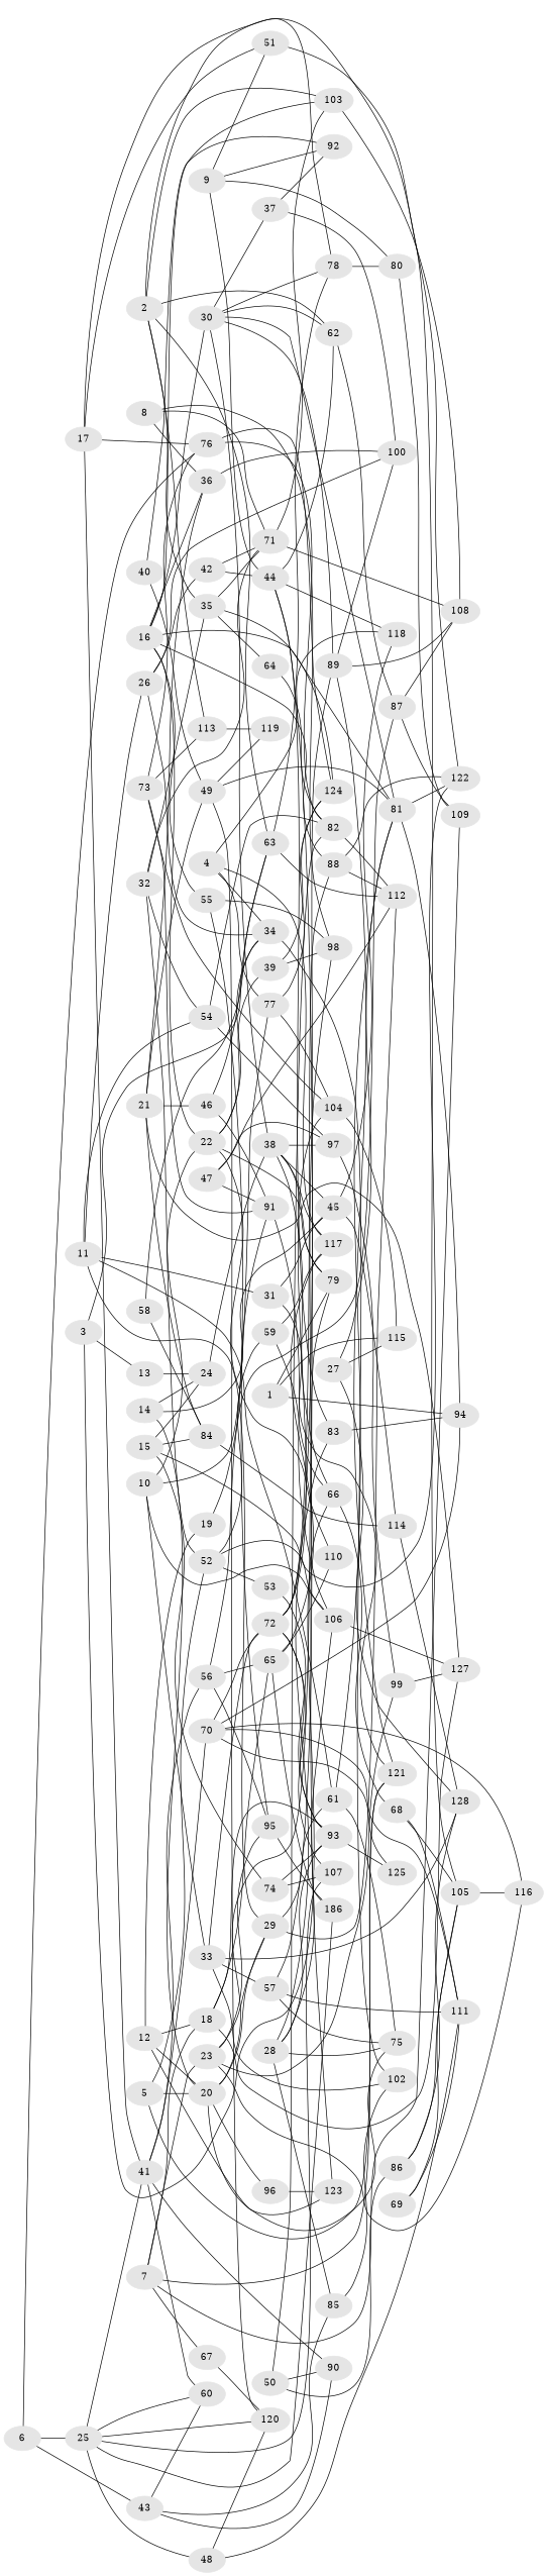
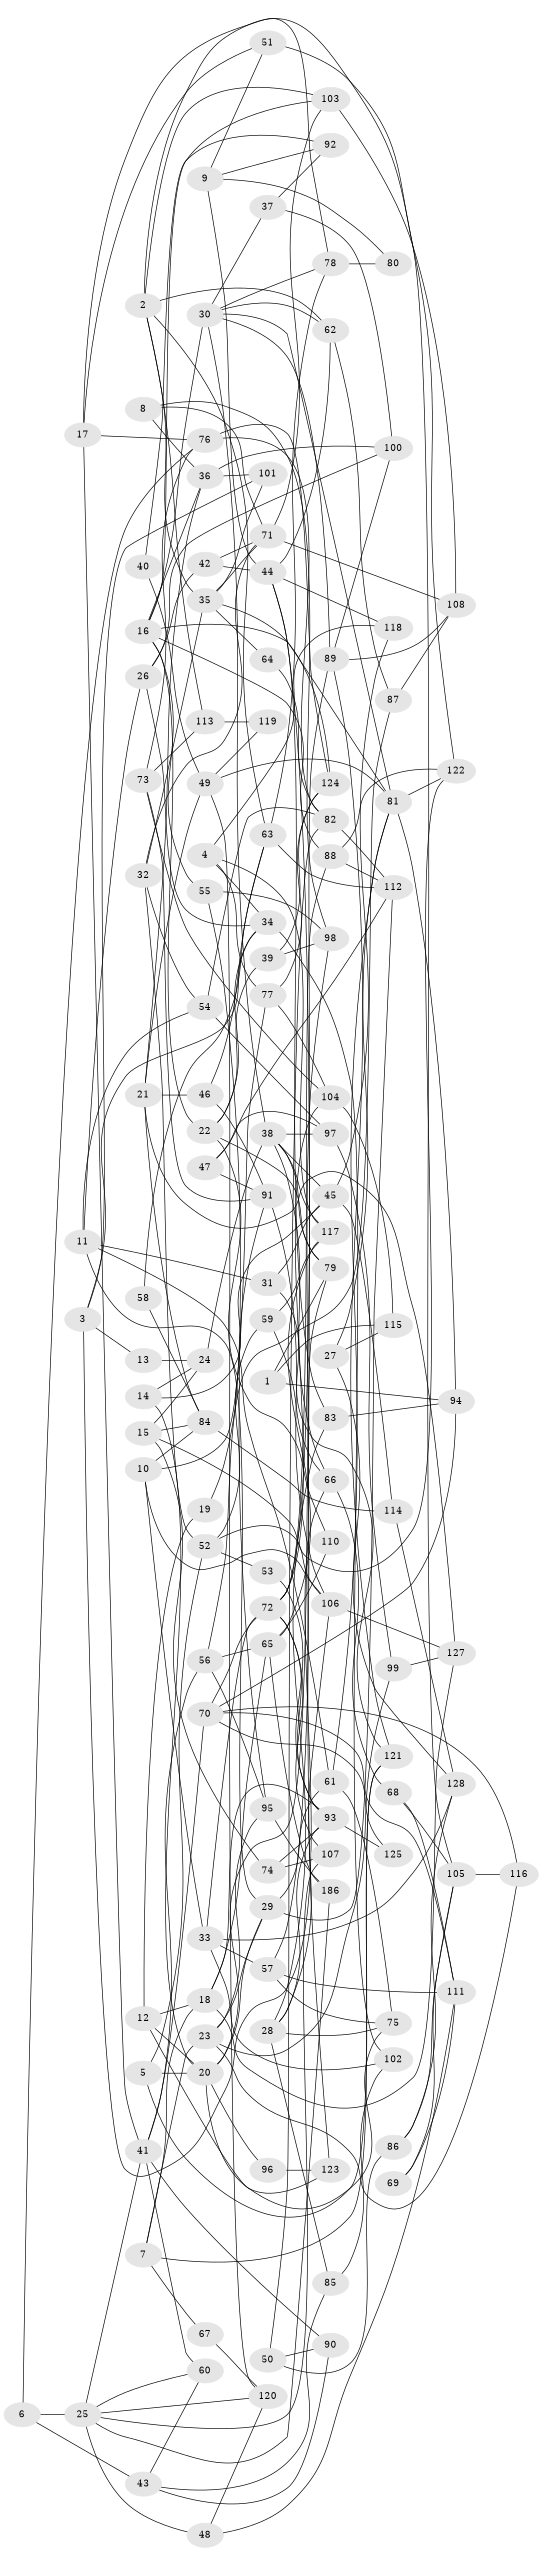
  graph {
    rankdir=LR
    node [color=gray90 style=filled]
    1
    79
    94
    115
    2
    35
    62
    63
    103
    105
    113
+   101
    71
    64
    124
    87
    78
    112
    108
    116
    119
    3
    13
    34
    66
    24
    102
    68
    4
    77
    117
    118
    104
    5
    20
    52
    121
    29
    75
    96
    106
    53
    59
    6
    25
    43
    76
    41
    48
    60
    107
    120
    n53 [label=186]
    85
    90
    82
    7
    18
    23
    67
-   109
    65
    93
    127
    95
    99
    8
    36
    98
    100
    9
    44
    51
    80
    92
    123
    83
    122
    10
    22
    33
    39
    110
    128
    57
    72
    11
    26
    31
    54
    61
    42
    45
    97
    81
    12
    19
    91
    38
    14
    114
    15
    74
    84
    16
    30
    55
    88
    37
    89
    17
    56
    70
    125
    21
    46
    49
    111
    27
    28
    32
    40
    47
    50
    86
    58
    69
    73
    1 -- 79
    1 -- 94
    1 -- 115
    2 -- 35
    2 -- 62
    2 -- 63
    2 -- 103
    2 -- 105
    2 -- 113
+   35 -- 101
    35 -- 71
    35 -- 64
    35 -- 124
    62 -- 87
    63 -- 78
    63 -- 112
    103 -- 108
    105 -- 116
    113 -- 119
    71 -- 103
    71 -- 108
    64 -- 82
    87 -- 108
-   87 -- 109
    78 -- 80
+   3 -- 101
    3 -- 13
    3 -- 34
    3 -- 66
    13 -- 24
    34 -- 102
    66 -- 68
    24 -- 38
    68 -- 105
    68 -- 111
    4 -- 34
    4 -- 77
    4 -- 117
    4 -- 118
    77 -- 124
    77 -- 104
    104 -- 115
    5 -- 20
    5 -- 52
    5 -- 121
    20 -- 79
    20 -- 29
    20 -- 75
    20 -- 96
    52 -- 106
    52 -- 53
    52 -- 59
    29 -- 112
    29 -- 61
    96 -- 123
    106 -- 127
    53 -- 93
    59 -- 66
    59 -- 117
    6 -- 25
    6 -- 43
    6 -- 76
    25 -- 41
    25 -- 48
    25 -- 60
    25 -- 107
    25 -- 120
    25 -- n53
    43 -- 60
    43 -- 85
    43 -- 90
    76 -- 124
    76 -- 82
    41 -- 60
    41 -- 90
    41 -- 56
    41 -- 70
    48 -- 120
    48 -- 111
    85 -- 102
    82 -- 112
    7 -- 121
    7 -- 18
    7 -- 23
    7 -- 67
-   7 -- 109
    18 -- 65
    18 -- 93
    18 -- 127
    23 -- 116
    23 -- 29
    23 -- 95
    23 -- 99
    67 -- 120
    65 -- 117
    65 -- n53
    65 -- 110
    93 -- 125
    95 -- n53
    99 -- 127
    8 -- 71
    8 -- 36
    8 -- 98
+   36 -- 101
    36 -- 100
    9 -- 44
    9 -- 51
    9 -- 80
    9 -- 92
    44 -- 62
    44 -- 118
    44 -- 123
    44 -- 83
    51 -- 122
-   80 -- 109
    83 -- 94
    10 -- 77
    10 -- 106
-   10 -- 22
+   10 -- 84
    10 -- 33
    22 -- 79
    22 -- 34
    22 -- 39
    22 -- 110
    33 -- 102
    33 -- 128
    33 -- 57
    33 -- 72
    39 -- 124
    39 -- 98
    57 -- 75
    57 -- 98
    57 -- 111
    72 -- 104
    72 -- 107
    72 -- 93
    72 -- 88
    72 -- 89
    11 -- 29
    11 -- 26
    11 -- 31
    11 -- 54
    11 -- 61
    26 -- 34
    26 -- 100
    26 -- 42
    31 -- 121
    31 -- 45
    54 -- 82
    54 -- 97
    61 -- 75
    61 -- 81
    42 -- 71
    42 -- 44
    45 -- 118
    45 -- 114
    97 -- 99
    81 -- 94
    81 -- 122
    12 -- 20
    12 -- 18
    12 -- 123
    12 -- 19
    19 -- 91
    91 -- 106
    38 -- 79
    38 -- 66
    38 -- 117
    38 -- 45
    38 -- 97
    14 -- 24
    14 -- 20
    14 -- 45
    114 -- 128
    15 -- 24
    15 -- 122
    15 -- 74
    15 -- 84
    74 -- 107
    74 -- 93
    84 -- 114
    16 -- 103
    16 -- 36
    16 -- 22
    16 -- 81
    16 -- 30
    16 -- 55
    16 -- 88
    30 -- 62
    30 -- 78
    30 -- 81
    30 -- 38
    30 -- 37
    30 -- 89
    55 -- 95
    55 -- 98
    88 -- 112
    88 -- 122
    37 -- 100
    37 -- 92
    89 -- 108
    89 -- 121
    89 -- 100
    17 -- 78
    17 -- 76
    17 -- 41
    17 -- 51
    56 -- 87
    56 -- 65
    56 -- 95
    70 -- 94
    70 -- 116
    70 -- 72
    70 -- 125
    70 -- 111
    21 -- 127
    21 -- 36
    21 -- 84
    21 -- 46
    21 -- 49
    46 -- 63
    46 -- 91
    49 -- 119
    49 -- 120
    49 -- 81
    27 -- 115
    27 -- 128
    27 -- 81
    28 -- 75
    28 -- 106
    28 -- 85
    28 -- 93
    28 -- 83
    32 -- 35
    32 -- 71
    32 -- 52
    32 -- 54
    40 -- 92
    40 -- 49
    47 -- 112
    47 -- 97
    47 -- 91
    50 -- 90
    50 -- 82
    50 -- 86
    86 -- 105
    86 -- 128
    58 -- 63
    58 -- 84
    69 -- 105
    69 -- 111
    73 -- 113
    73 -- 104
    73 -- 76
    73 -- 91
  }
